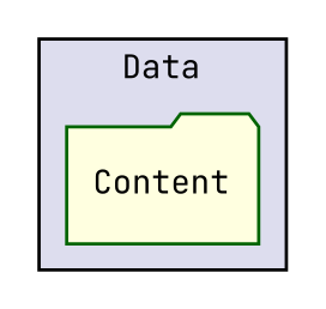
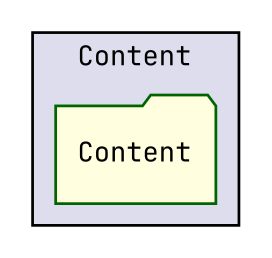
  digraph {
    compound=true
    fontname="JetBrains Mono"
    n1 [fillcolor=lightyellow fontname="JetBrains Mono" fontsize=10 label=Content pencolor=black shape=folder style=filled color=darkgreen]
    subgraph cluster_1 {
      bgcolor="#ddddee"
      fontsize=10
-     label=Data
+     label=Content
      pencolor=black
      n1
    }
  }
